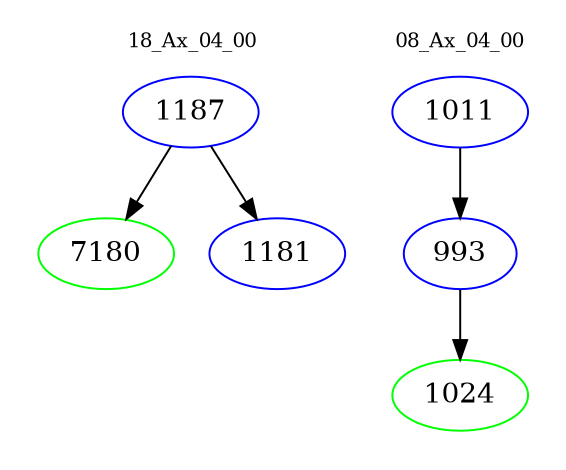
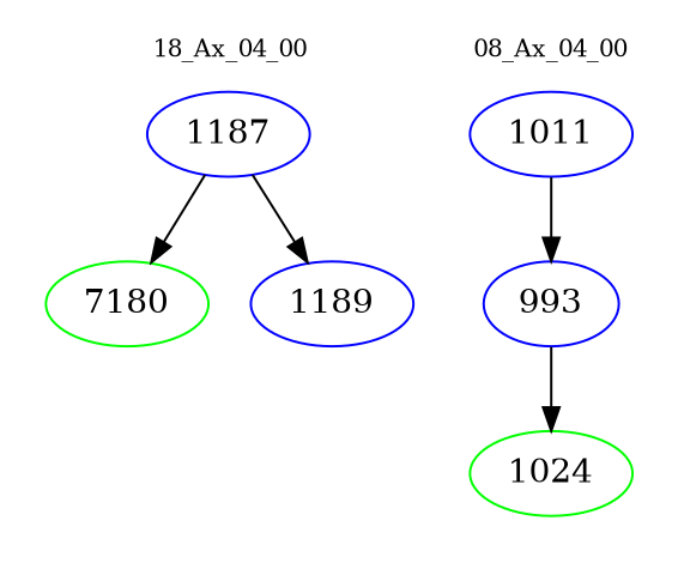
  digraph {
    node [color=blue]
    edge [color=black]
    n1 [label=1187]
    n2 [color=green label=7180]
-   n3 [label=1181]
+   n3 [label=1189]
    n4 [label=1011]
    n5 [label=993]
    n6 [color=green label=1024]
    subgraph cluster_1 {
      color=white
      fontsize=10
      label="18_Ax_04_00"
      n1
      n2
      n3
    }
    subgraph cluster_2 {
      color=white
      fontsize=10
      label="08_Ax_04_00"
      n4
      n5
      n6
    }
    n1 -> n2
    n1 -> n3
    n4 -> n5
    n5 -> n6
  }
